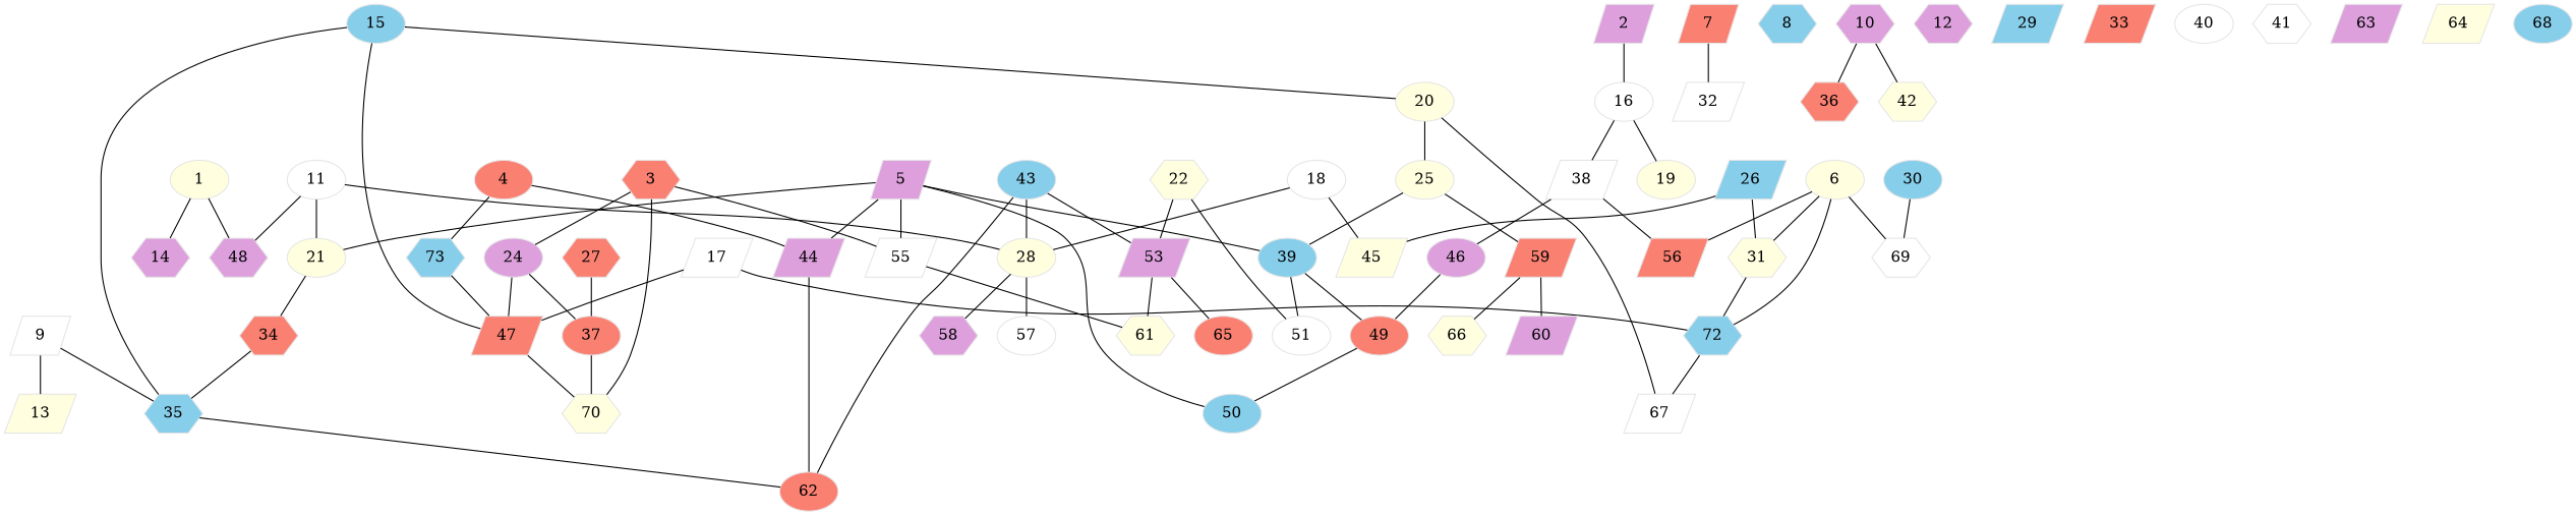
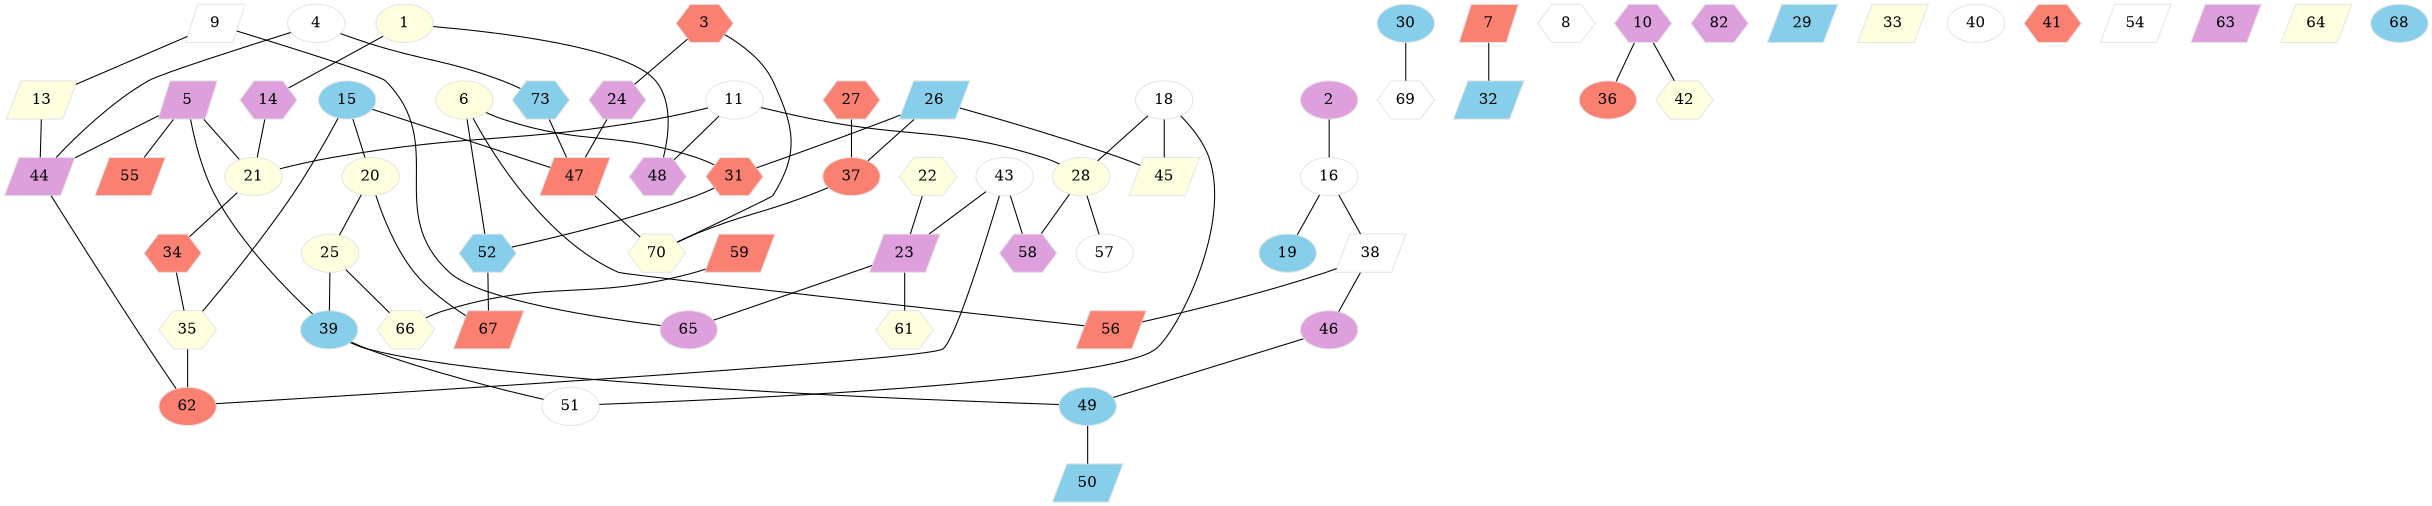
  graph {
    node [color=gray90 fillcolor=white shape=ellipse style=filled]
    1 [fillcolor=lightyellow]
    14 [fillcolor=plum shape=hexagon]
    48 [fillcolor=plum shape=hexagon]
    21 [fillcolor=lightyellow]
-   2 [fillcolor=plum shape=parallelogram]
+   2 [fillcolor=plum]
    16
-   19 [fillcolor=lightyellow]
+   19 [fillcolor=skyblue]
    38 [shape=parallelogram]
    3 [fillcolor=salmon shape=hexagon]
-   24 [fillcolor=plum]
-   55 [shape=parallelogram]
+   24 [fillcolor=plum shape=hexagon]
+   55 [fillcolor=salmon shape=parallelogram]
    70 [fillcolor=lightyellow shape=hexagon]
    47 [fillcolor=salmon shape=parallelogram]
    61 [fillcolor=lightyellow shape=hexagon]
    n15 [fillcolor=skyblue label=73 shape=hexagon]
-   4 [fillcolor=salmon]
+   4
    44 [fillcolor=plum shape=parallelogram]
    62 [fillcolor=salmon]
    5 [fillcolor=plum shape=parallelogram]
    39 [fillcolor=skyblue]
-   50 [fillcolor=skyblue]
+   50 [fillcolor=skyblue shape=parallelogram]
    34 [fillcolor=salmon shape=hexagon]
    51
-   49 [fillcolor=salmon]
+   49 [fillcolor=skyblue]
    6 [fillcolor=lightyellow]
-   31 [fillcolor=lightyellow shape=hexagon]
-   52 [fillcolor=skyblue shape=hexagon label=72]
+   31 [fillcolor=salmon shape=hexagon]
+   52 [fillcolor=skyblue shape=hexagon]
    56 [fillcolor=salmon shape=parallelogram]
    69 [shape=hexagon]
-   67 [shape=parallelogram]
+   67 [fillcolor=salmon shape=parallelogram]
    7 [fillcolor=salmon shape=parallelogram]
-   32 [shape=parallelogram]
-   8 [fillcolor=skyblue shape=hexagon]
+   32 [fillcolor=skyblue shape=parallelogram]
+   8 [shape=hexagon]
    9 [shape=parallelogram]
    13 [fillcolor=lightyellow shape=parallelogram]
-   35 [fillcolor=skyblue shape=hexagon]
+   35 [fillcolor=lightyellow shape=hexagon]
    10 [fillcolor=plum shape=hexagon]
-   36 [fillcolor=salmon shape=hexagon]
+   36 [fillcolor=salmon]
    42 [fillcolor=lightyellow shape=hexagon]
    11
    28 [fillcolor=lightyellow]
    57
    58 [fillcolor=plum shape=hexagon]
-   12 [fillcolor=plum shape=hexagon]
+   12 [fillcolor=plum shape=hexagon label=82]
    15 [fillcolor=skyblue]
    20 [fillcolor=lightyellow]
    25 [fillcolor=lightyellow]
    46 [fillcolor=plum]
-   17 [shape=parallelogram]
    18
    45 [fillcolor=lightyellow shape=parallelogram]
    66 [fillcolor=lightyellow shape=hexagon]
    22 [fillcolor=lightyellow shape=hexagon]
-   53 [fillcolor=plum shape=parallelogram]
-   65 [fillcolor=salmon]
+   53 [fillcolor=plum shape=parallelogram label=23]
+   65 [fillcolor=plum]
    26 [fillcolor=skyblue shape=parallelogram]
    37 [fillcolor=salmon]
    27 [fillcolor=salmon shape=hexagon]
    29 [fillcolor=skyblue shape=parallelogram]
    30 [fillcolor=skyblue]
-   33 [fillcolor=salmon shape=parallelogram]
+   33 [fillcolor=lightyellow shape=parallelogram]
    40
-   41 [shape=hexagon]
-   43 [fillcolor=skyblue]
+   41 [fillcolor=salmon shape=hexagon]
+   43
+   54 [shape=parallelogram]
    59 [fillcolor=salmon shape=parallelogram]
-   60 [fillcolor=plum shape=parallelogram]
    63 [fillcolor=plum shape=parallelogram]
    64 [fillcolor=lightyellow shape=parallelogram]
    68 [fillcolor=skyblue]
    1 -- 14
    1 -- 48
+   14 -- 21
    21 -- 34
    2 -- 16
    16 -- 19
    16 -- 38
    38 -- 56
    38 -- 46
    3 -- 24
-   3 -- 55
    3 -- 70
    24 -- 47
-   55 -- 61
    47 -- 70
    n15 -- 47
    4 -- n15
    4 -- 44
    44 -- 62
    5 -- 21
    5 -- 55
    5 -- 44
    5 -- 39
-   5 -- 50
    39 -- 51
    39 -- 49
    34 -- 35
    49 -- 50
    6 -- 31
    6 -- 52
    6 -- 56
-   6 -- 69
    31 -- 52
    52 -- 67
    7 -- 32
    9 -- 13
-   9 -- 35
+   9 -- 65
+   13 -- 44
    35 -- 62
    10 -- 36
    10 -- 42
    11 -- 48
    11 -- 21
    11 -- 28
    28 -- 57
    28 -- 58
    15 -- 47
    15 -- 35
    15 -- 20
    20 -- 67
    20 -- 25
    25 -- 39
-   25 -- 59
+   25 -- 66
    46 -- 49
-   17 -- 47
-   17 -- 52
-   22 -- 51
+   18 -- 51
    18 -- 28
    18 -- 45
    22 -- 53
    53 -- 61
    53 -- 65
    26 -- 31
    26 -- 45
-   24 -- 37
+   26 -- 37
    37 -- 70
    27 -- 37
    30 -- 69
    43 -- 62
-   43 -- 28
+   43 -- 58
    43 -- 53
    59 -- 66
-   59 -- 60
  }
